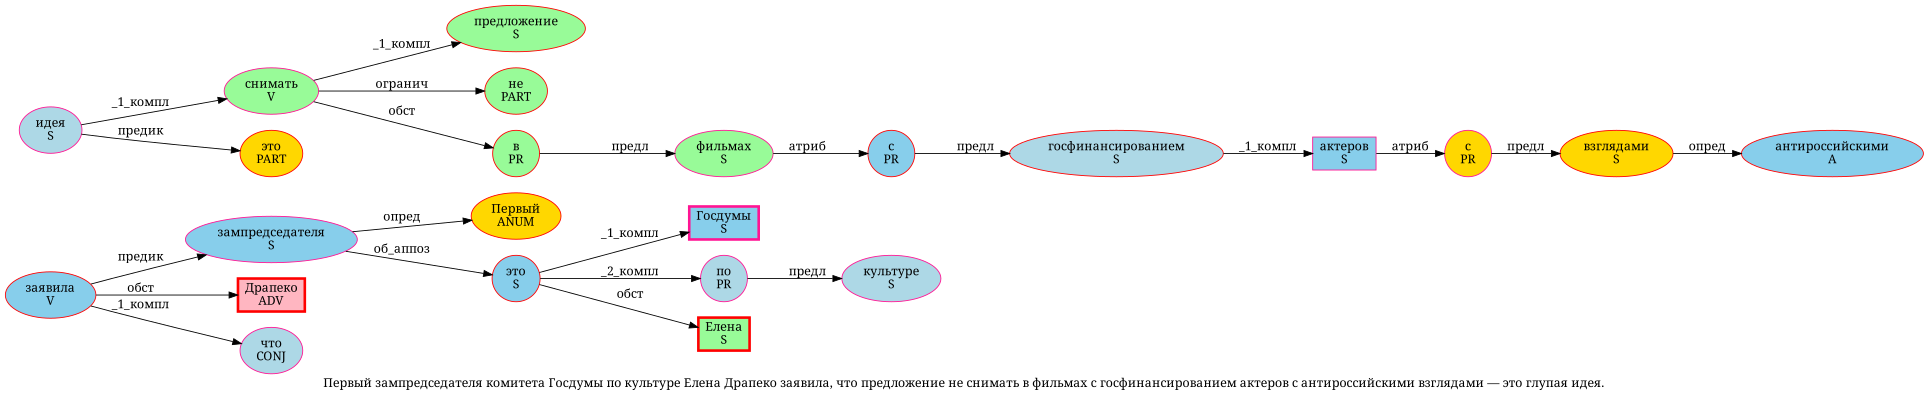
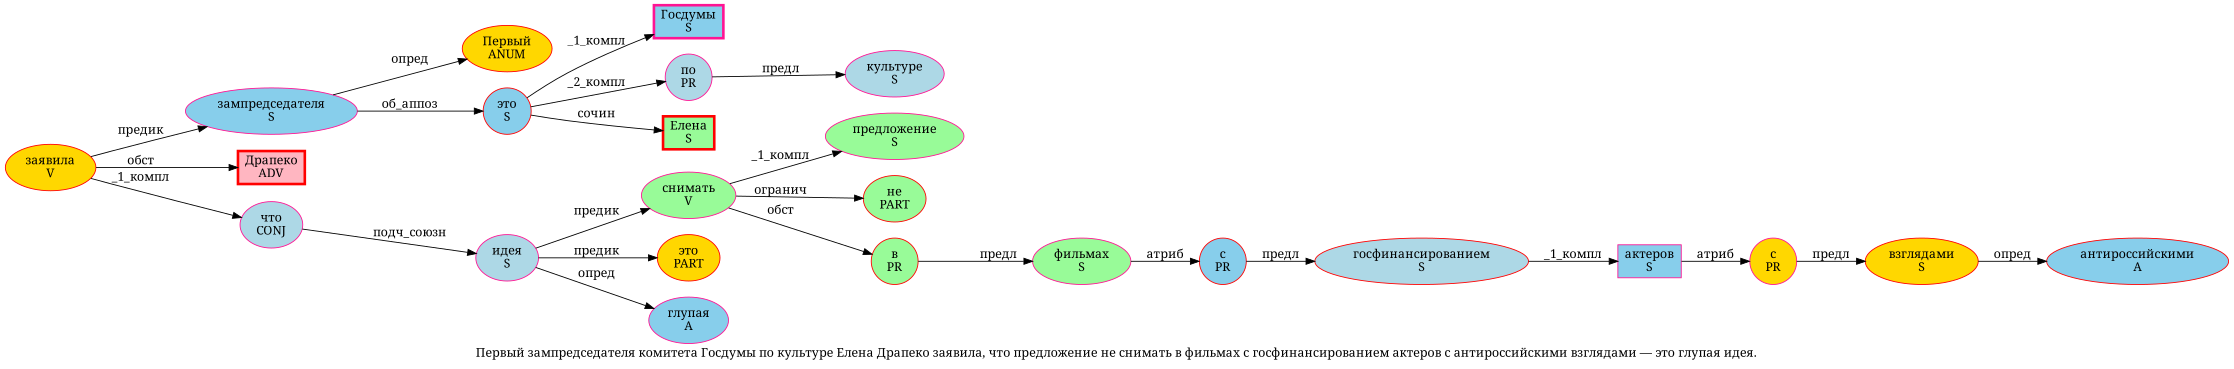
  digraph {
    fontname="Noto Serif"
    label="Первый зампредседателя комитета Госдумы по культуре Елена Драпеко заявила, что предложение не снимать в фильмах с госфинансированием актеров с антироссийскими взглядами — это глупая идея."
    rankdir=LR
    node [color=red fillcolor=skyblue fontname="Noto Serif" penwidth=1 shape=ellipse style=filled]
    edge [fontname="Noto Serif"]
    n1 [fillcolor=gold label="Первый\nANUM"]
    n2 [color=deeppink label="зампредседателя\nS"]
    n3 [label="это\nS"]
    n4 [color=deeppink label="Госдумы\nS" penwidth=3 shape=box]
    n5 [color=deeppink fillcolor=lightblue label="по\nPR"]
    n6 [fillcolor=palegreen label="Елена\nS" penwidth=3 shape=box]
    n7 [color=deeppink fillcolor=lightblue label="культуре\nS"]
    n8 [fillcolor=lightpink label="Драпеко\nADV" penwidth=3 shape=box]
-   n9 [label="заявила\nV"]
+   n9 [fillcolor=gold label="заявила\nV"]
    n10 [color=deeppink fillcolor=lightblue label="что\nCONJ"]
    n11 [color=deeppink fillcolor=lightblue label="идея\nS"]
    n12 [color=deeppink fillcolor=palegreen label="снимать\nV"]
    n13 [fillcolor=gold label="это\nPART"]
-   n15 [fillcolor=palegreen label="предложение\nS"]
+   n14 [color=deeppink label="глупая\nA"]
+   n15 [color=deeppink fillcolor=palegreen label="предложение\nS"]
    n16 [fillcolor=palegreen label="не\nPART"]
    n17 [fillcolor=palegreen label="в\nPR"]
    n18 [color=deeppink fillcolor=palegreen label="фильмах\nS"]
    n19 [label="с\nPR"]
    n20 [fillcolor=lightblue label="госфинансированием\nS"]
    n21 [color=deeppink label="актеров\nS" shape=box]
    n22 [color=deeppink fillcolor=gold label="с\nPR"]
    n23 [fillcolor=gold label="взглядами\nS"]
    n24 [label="антироссийскими\nA"]
    n2 -> n1 [label="опред"]
    n2 -> n3 [label="об_аппоз"]
    n3 -> n4 [label="_1_компл"]
    n3 -> n5 [label="_2_компл"]
-   n3 -> n6 [label="обст"]
+   n3 -> n6 [label="сочин"]
    n5 -> n7 [label="предл"]
    n9 -> n2 [label="предик"]
    n9 -> n8 [label="обст"]
    n9 -> n10 [label="_1_компл"]
-   n11 -> n12 [label="_1_компл"]
+   n10 -> n11 [label="подч_союзн"]
+   n11 -> n12 [label="предик"]
    n11 -> n13 [label="предик"]
+   n11 -> n14 [label="опред"]
    n12 -> n15 [label="_1_компл"]
    n12 -> n16 [label="огранич"]
    n12 -> n17 [label="обст"]
    n17 -> n18 [label="предл"]
    n18 -> n19 [label="атриб"]
    n19 -> n20 [label="предл"]
    n20 -> n21 [label="_1_компл"]
    n21 -> n22 [label="атриб"]
    n22 -> n23 [label="предл"]
    n23 -> n24 [label="опред"]
  }
